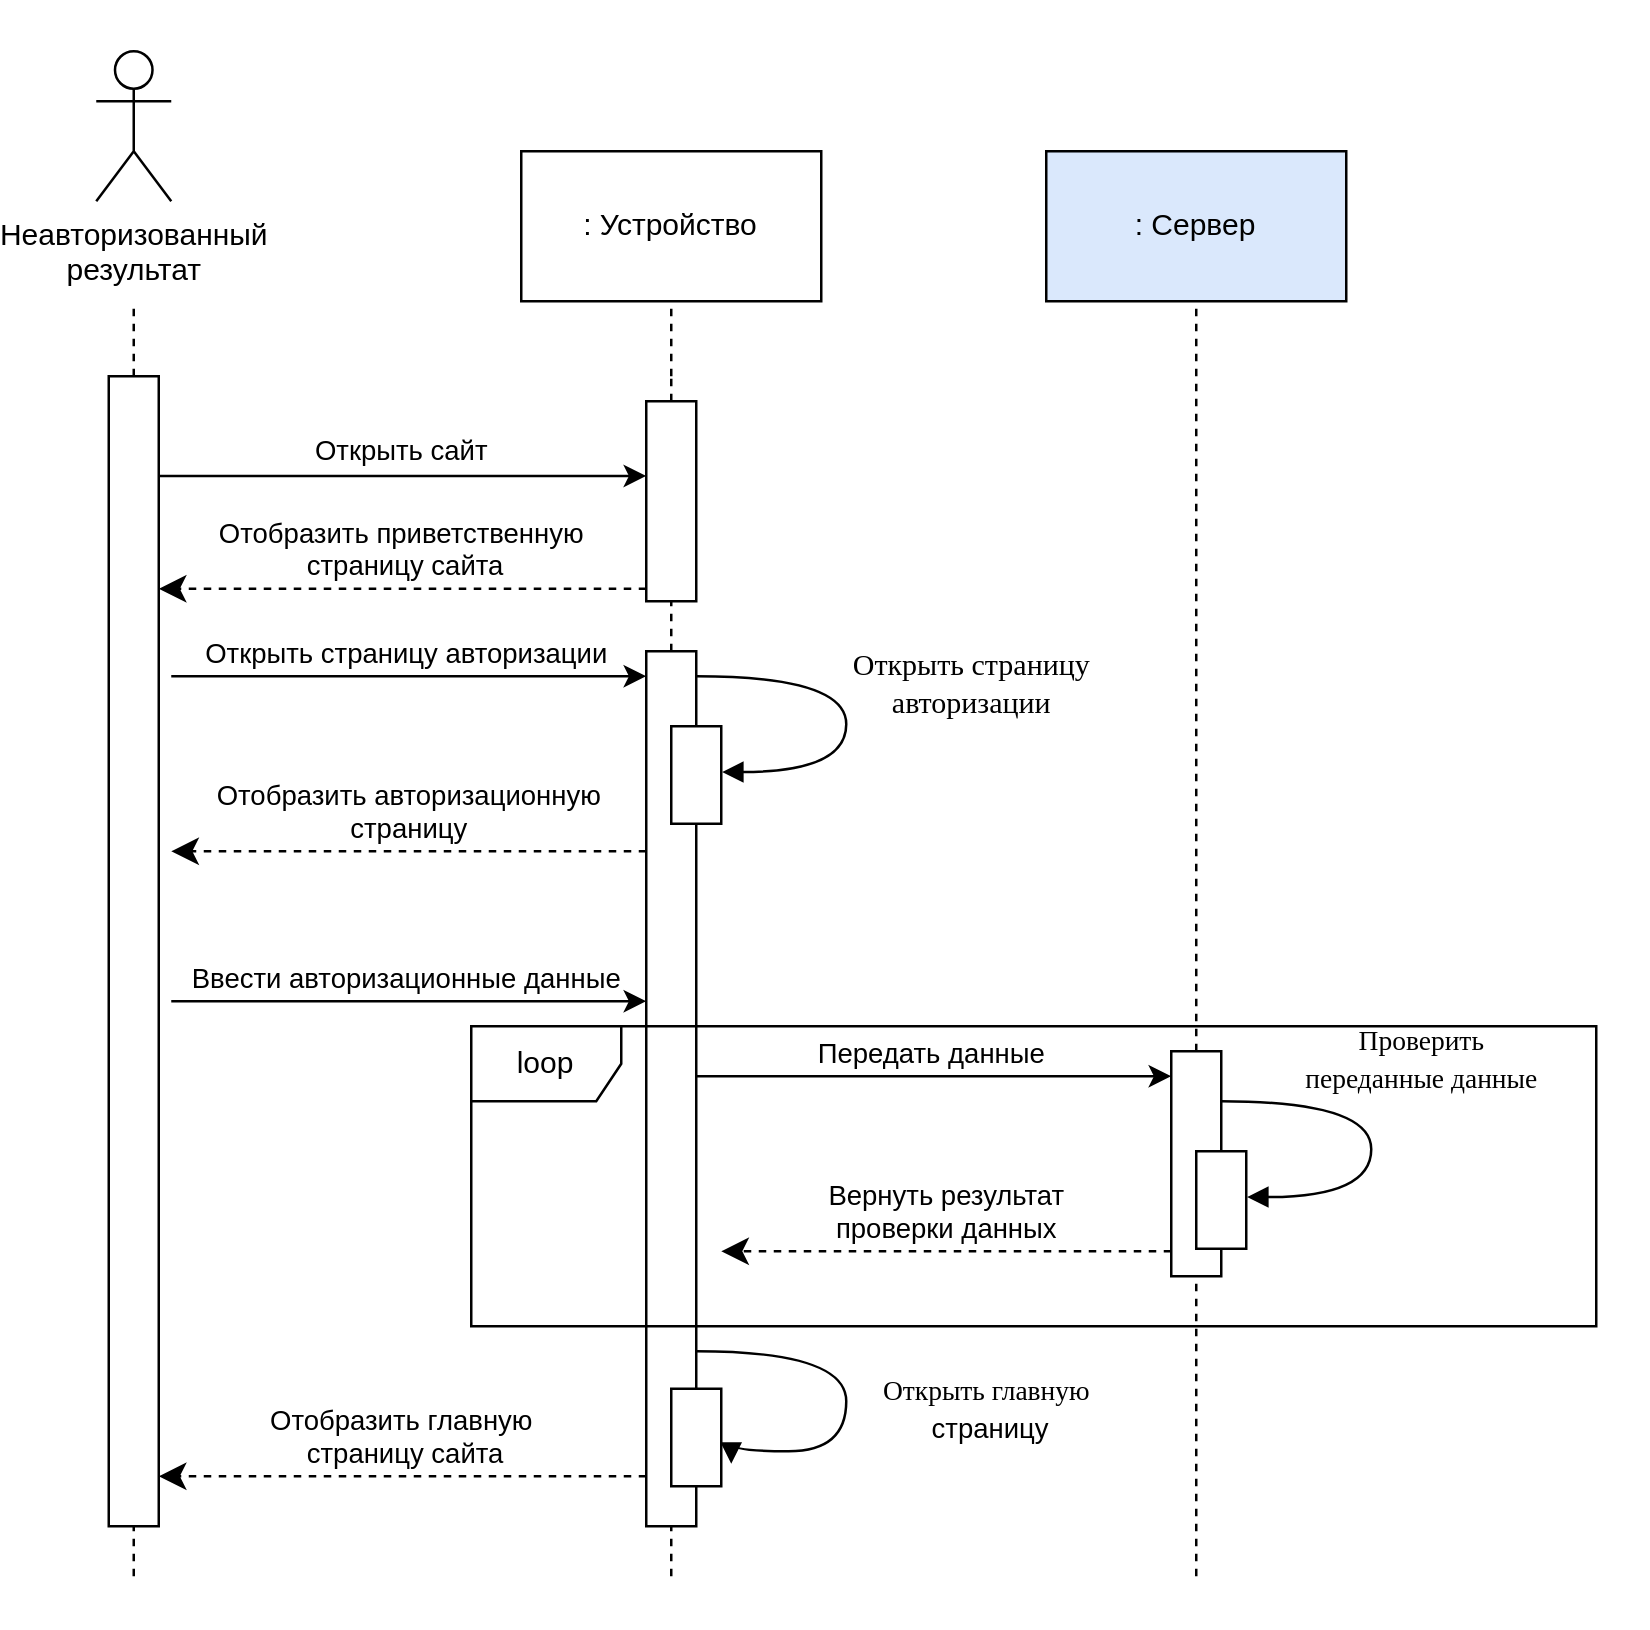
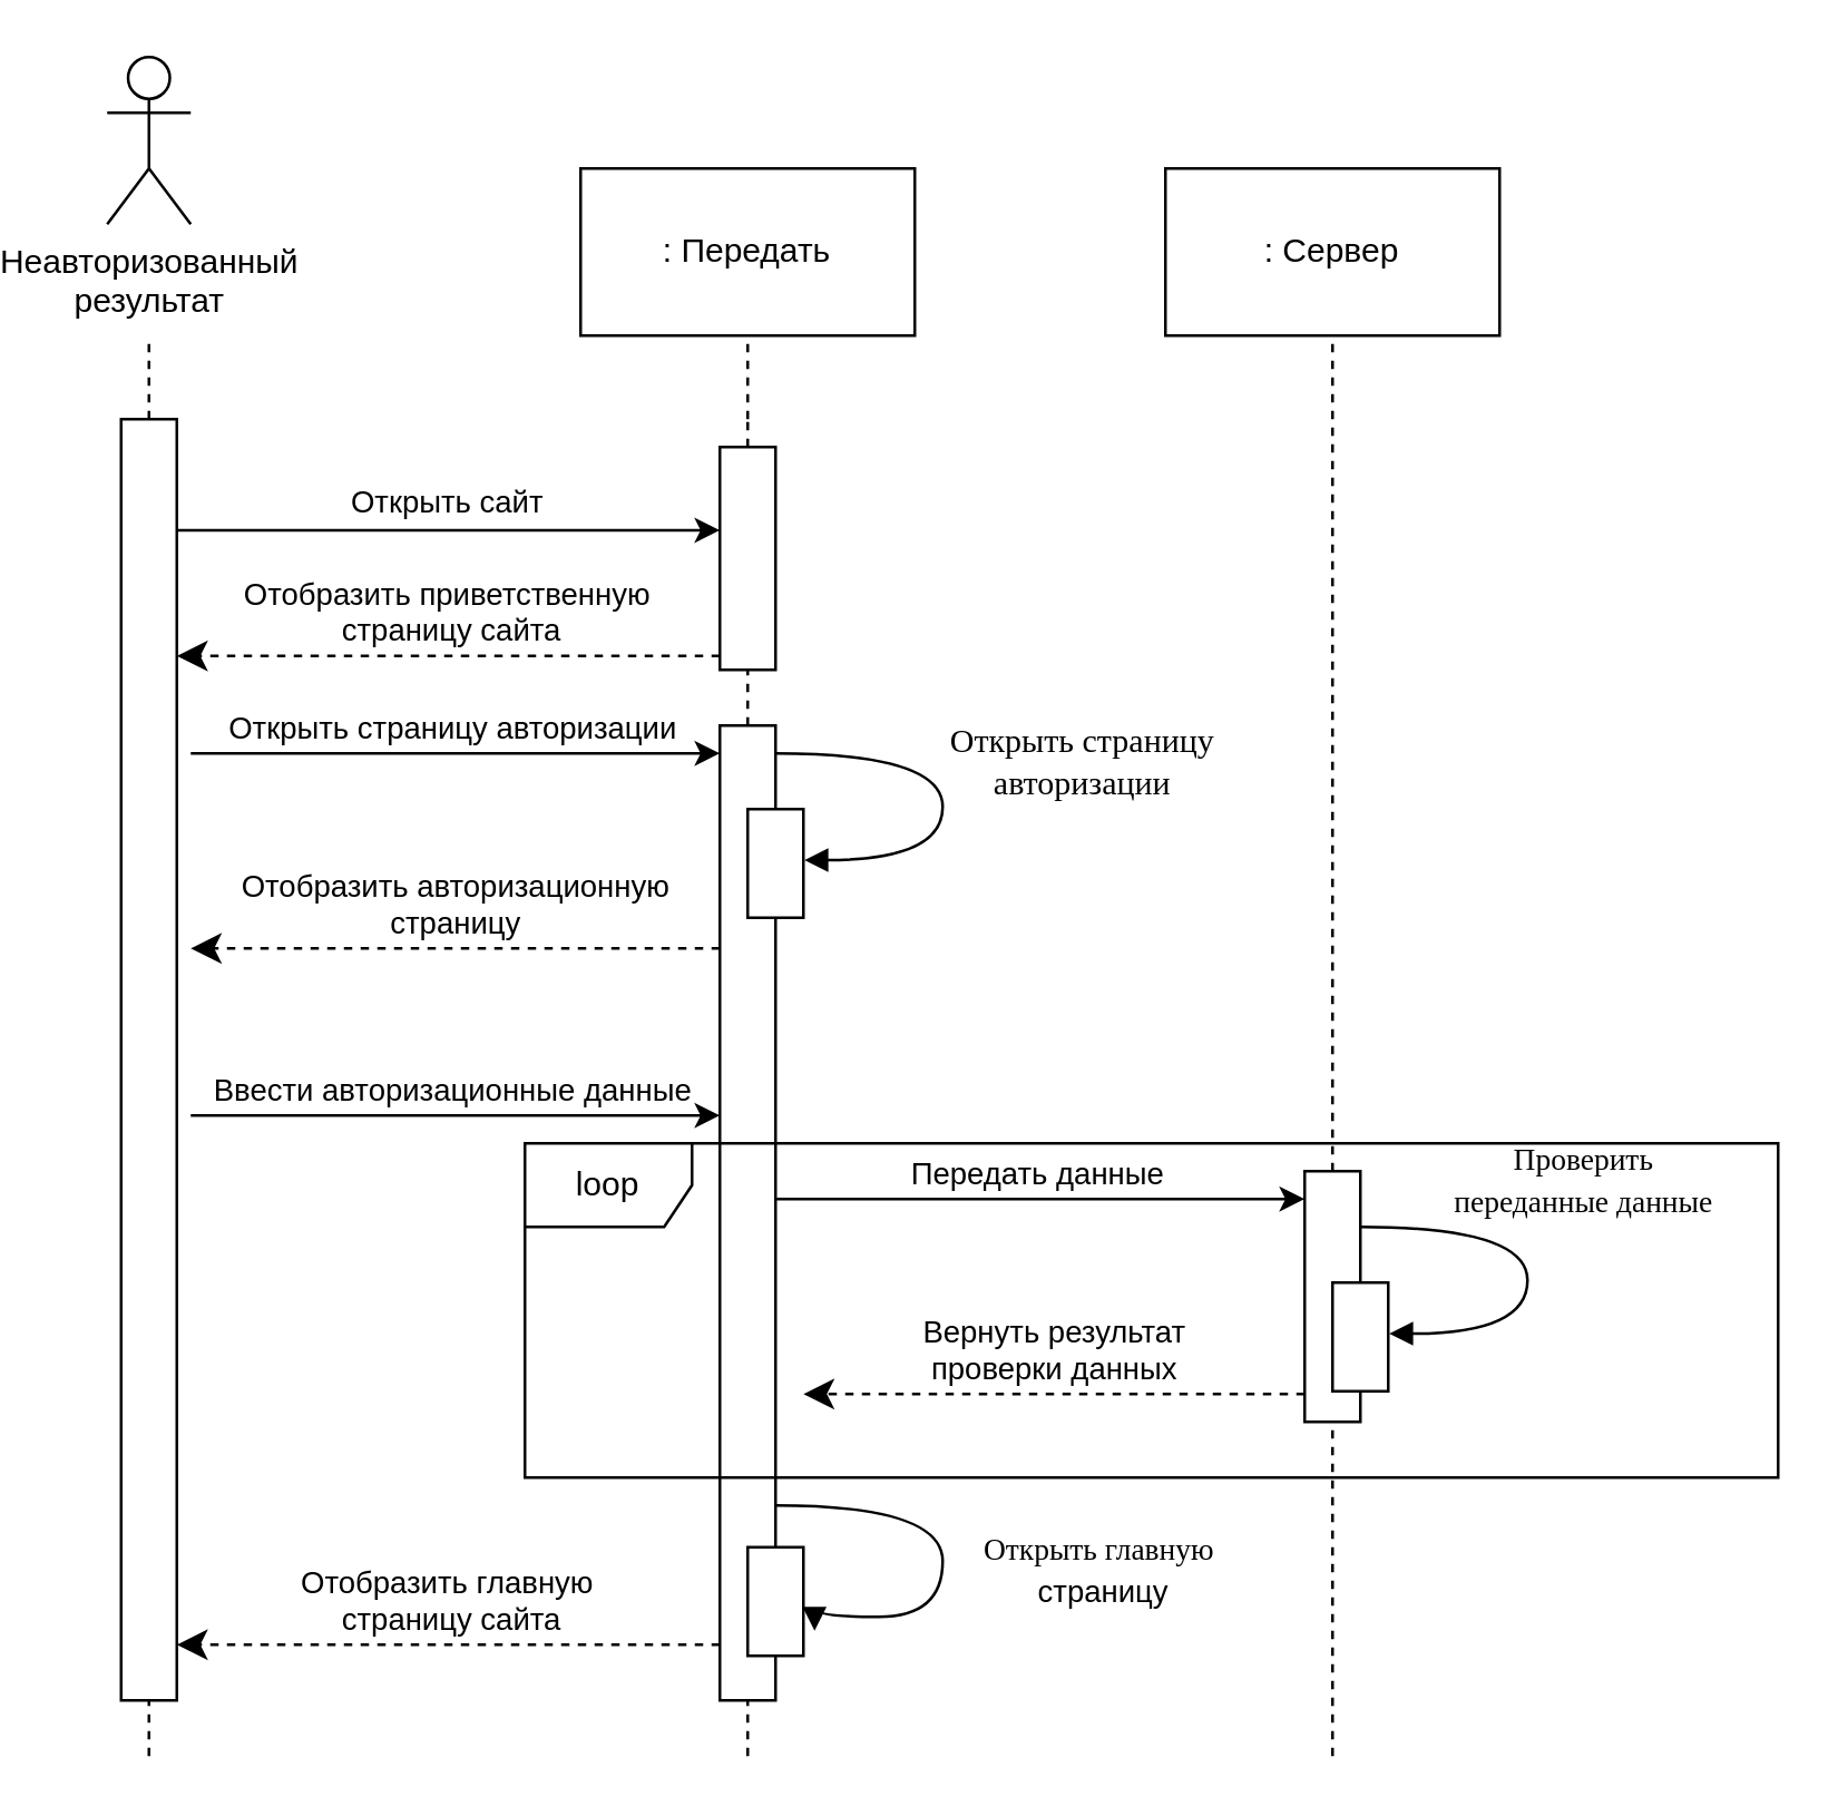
  <mxCell id="0" />
  <mxCell id="1" parent="0" />
  <mxCell id="2" value="" style="endArrow=none;dashed=1;html=1;rounded=0;" parent="1" source="4" edge="1"><mxGeometry width="50" height="50" relative="1" as="geometry"><mxPoint x="35" y="590" as="sourcePoint" /><mxPoint x="35" y="120" as="targetPoint" /></mxGeometry></mxCell>
  <mxCell id="3" value="" style="endArrow=none;dashed=1;html=1;rounded=0;" parent="1" target="4" edge="1"><mxGeometry width="50" height="50" relative="1" as="geometry"><mxPoint x="35" y="630" as="sourcePoint" /><mxPoint x="35" y="120" as="targetPoint" /></mxGeometry></mxCell>
  <mxCell id="4" value="" style="html=1;points=[[0,0,0,0,5],[0,1,0,0,-5],[1,0,0,0,5],[1,1,0,0,-5]];perimeter=orthogonalPerimeter;outlineConnect=0;targetShapes=umlLifeline;portConstraint=eastwest;newEdgeStyle={&quot;curved&quot;:0,&quot;rounded&quot;:0};" parent="1" vertex="1"><mxGeometry x="25" y="150" width="20" height="460" as="geometry" /></mxCell>
  <mxCell id="5" value="" style="endArrow=none;dashed=1;html=1;rounded=0;" parent="1" source="7" edge="1"><mxGeometry width="50" height="50" relative="1" as="geometry"><mxPoint x="460" y="590" as="sourcePoint" /><mxPoint x="460" y="120" as="targetPoint" /></mxGeometry></mxCell>
  <mxCell id="6" value="" style="endArrow=none;dashed=1;html=1;rounded=0;" parent="1" target="7" edge="1"><mxGeometry width="50" height="50" relative="1" as="geometry"><mxPoint x="460" y="630" as="sourcePoint" /><mxPoint x="460" y="120" as="targetPoint" /></mxGeometry></mxCell>
  <mxCell id="7" value="" style="html=1;points=[[0,0,0,0,5],[0,1,0,0,-5],[1,0,0,0,5],[1,1,0,0,-5]];perimeter=orthogonalPerimeter;outlineConnect=0;targetShapes=umlLifeline;portConstraint=eastwest;newEdgeStyle={&quot;curved&quot;:0,&quot;rounded&quot;:0};" parent="1" vertex="1"><mxGeometry x="450" y="420" width="20" height="90" as="geometry" /></mxCell>
  <mxCell id="8" value="Неавторизованный&lt;br&gt;результат" style="shape=umlActor;verticalLabelPosition=bottom;verticalAlign=top;html=1;outlineConnect=0;" parent="1" vertex="1"><mxGeometry x="20" y="20" width="30" height="60" as="geometry" /></mxCell>
  <mxCell id="9" value="" style="endArrow=none;dashed=1;html=1;rounded=0;" parent="1" edge="1"><mxGeometry width="50" height="50" relative="1" as="geometry"><mxPoint x="250" y="150" as="sourcePoint" /><mxPoint x="250" y="120" as="targetPoint" /></mxGeometry></mxCell>
  <mxCell id="10" value="" style="endArrow=none;dashed=1;html=1;rounded=0;" parent="1" source="28" edge="1"><mxGeometry width="50" height="50" relative="1" as="geometry"><mxPoint x="250" y="630" as="sourcePoint" /><mxPoint x="250" y="150" as="targetPoint" /></mxGeometry></mxCell>
- <mxCell id="11" value=": Устройство" style="rounded=0;whiteSpace=wrap;html=1;" parent="1" vertex="1"><mxGeometry x="190" y="60" width="120" height="60" as="geometry" /></mxCell>
- <mxCell id="12" value=": Сервер" style="rounded=0;whiteSpace=wrap;html=1;fillColor=#dae8fc;" parent="1" vertex="1"><mxGeometry x="400" y="60" width="120" height="60" as="geometry" /></mxCell>
+ <mxCell id="11" value=": Передать" style="rounded=0;whiteSpace=wrap;html=1;" parent="1" vertex="1"><mxGeometry x="190" y="60" width="120" height="60" as="geometry" /></mxCell>
+ <mxCell id="12" value=": Сервер" style="rounded=0;whiteSpace=wrap;html=1;" parent="1" vertex="1"><mxGeometry x="400" y="60" width="120" height="60" as="geometry" /></mxCell>
  <mxCell id="13" value="Открыть страницу&lt;br&gt;авторизации" style="html=1;verticalAlign=bottom;endArrow=block;labelBackgroundColor=none;fontFamily=Verdana;fontSize=12;elbow=vertical;edgeStyle=orthogonalEdgeStyle;curved=1;entryX=1;entryY=0.286;entryPerimeter=0;" parent="1" edge="1"><mxGeometry x="0.081" y="50" relative="1" as="geometry"><mxPoint x="260" y="270" as="sourcePoint" /><mxPoint x="270.333" y="308.333" as="targetPoint" /><Array as="points"><mxPoint x="320" y="270" /><mxPoint x="320" y="308" /></Array><mxPoint as="offset" /></mxGeometry></mxCell>
  <mxCell id="14" value="" style="endArrow=classic;html=1;rounded=0;entryX=0;entryY=0.095;entryDx=0;entryDy=0;entryPerimeter=0;" parent="1" source="4" edge="1"><mxGeometry width="50" height="50" relative="1" as="geometry"><mxPoint x="150" y="320" as="sourcePoint" /><mxPoint x="240" y="189.9" as="targetPoint" /></mxGeometry></mxCell>
  <mxCell id="15" value="Открыть сайт" style="edgeLabel;html=1;align=center;verticalAlign=middle;resizable=0;points=[];" parent="14" vertex="1" connectable="0"><mxGeometry x="-0.019" y="1" relative="1" as="geometry"><mxPoint y="-9" as="offset" /></mxGeometry></mxCell>
  <mxCell id="16" value="Отобразить приветственную&lt;br&gt;&amp;nbsp;страницу сайта" style="html=1;verticalAlign=bottom;endArrow=classic;dashed=1;endSize=8;curved=0;rounded=0;exitX=0;exitY=1;exitDx=0;exitDy=-5;exitPerimeter=0;endFill=1;" parent="1" source="28" target="4" edge="1"><mxGeometry relative="1" as="geometry"><mxPoint x="230" y="230" as="sourcePoint" /><mxPoint x="140" y="230" as="targetPoint" /></mxGeometry></mxCell>
  <mxCell id="17" value="" style="endArrow=classic;html=1;rounded=0;" parent="1" edge="1"><mxGeometry width="50" height="50" relative="1" as="geometry"><mxPoint x="50" y="270" as="sourcePoint" /><mxPoint x="240" y="270" as="targetPoint" /></mxGeometry></mxCell>
  <mxCell id="18" value="Открыть страницу авторизации" style="edgeLabel;html=1;align=center;verticalAlign=middle;resizable=0;points=[];" parent="17" vertex="1" connectable="0"><mxGeometry x="-0.173" y="-2" relative="1" as="geometry"><mxPoint x="14" y="-12" as="offset" /></mxGeometry></mxCell>
  <mxCell id="19" value="Отобразить авторизационную&lt;br&gt;&amp;nbsp;страницу&amp;nbsp;" style="html=1;verticalAlign=bottom;endArrow=classic;dashed=1;endSize=8;curved=0;rounded=0;endFill=1;" parent="1" edge="1"><mxGeometry relative="1" as="geometry"><mxPoint x="240" y="340" as="sourcePoint" /><mxPoint x="50" y="340" as="targetPoint" /></mxGeometry></mxCell>
  <mxCell id="20" value="" style="endArrow=classic;html=1;rounded=0;" parent="1" edge="1"><mxGeometry width="50" height="50" relative="1" as="geometry"><mxPoint x="50" y="400" as="sourcePoint" /><mxPoint x="240" y="400" as="targetPoint" /></mxGeometry></mxCell>
  <mxCell id="21" value="Ввести авторизационные данные" style="edgeLabel;html=1;align=center;verticalAlign=middle;resizable=0;points=[];" parent="20" vertex="1" connectable="0"><mxGeometry x="-0.173" y="-2" relative="1" as="geometry"><mxPoint x="14" y="-12" as="offset" /></mxGeometry></mxCell>
  <mxCell id="22" value="" style="endArrow=classic;html=1;rounded=0;" parent="1" target="7" edge="1"><mxGeometry width="50" height="50" relative="1" as="geometry"><mxPoint x="260" y="430" as="sourcePoint" /><mxPoint x="450" y="430" as="targetPoint" /></mxGeometry></mxCell>
  <mxCell id="23" value="Передать данные" style="edgeLabel;html=1;align=center;verticalAlign=middle;resizable=0;points=[];" parent="22" vertex="1" connectable="0"><mxGeometry x="-0.173" y="-2" relative="1" as="geometry"><mxPoint x="14" y="-12" as="offset" /></mxGeometry></mxCell>
  <mxCell id="24" value="" style="html=1;points=[];perimeter=orthogonalPerimeter;rounded=0;shadow=0;comic=0;labelBackgroundColor=none;strokeWidth=1;fontFamily=Verdana;fontSize=12;align=center;" parent="1" vertex="1"><mxGeometry x="460" y="460" width="20" height="39" as="geometry" /></mxCell>
  <mxCell id="25" value="&lt;font style=&quot;font-size: 11px;&quot;&gt;Проверить&lt;br&gt;переданные данные&lt;/font&gt;" style="html=1;verticalAlign=bottom;endArrow=block;labelBackgroundColor=none;fontFamily=Verdana;fontSize=12;elbow=vertical;edgeStyle=orthogonalEdgeStyle;curved=1;entryX=1;entryY=0.286;entryPerimeter=0;" parent="1" edge="1"><mxGeometry x="-0.189" y="20" relative="1" as="geometry"><mxPoint x="470" y="440" as="sourcePoint" /><mxPoint x="480.333" y="478.333" as="targetPoint" /><Array as="points"><mxPoint x="530" y="440" /><mxPoint x="530" y="478" /></Array><mxPoint as="offset" /></mxGeometry></mxCell>
  <mxCell id="26" value="Вернуть результат&lt;br&gt;проверки данных" style="html=1;verticalAlign=bottom;endArrow=classic;dashed=1;endSize=8;curved=0;rounded=0;endFill=1;" parent="1" source="7" edge="1"><mxGeometry relative="1" as="geometry"><mxPoint x="390" y="500" as="sourcePoint" /><mxPoint x="270" y="500" as="targetPoint" /></mxGeometry></mxCell>
  <mxCell id="27" value="" style="endArrow=none;dashed=1;html=1;rounded=0;" parent="1" source="30" target="28" edge="1"><mxGeometry width="50" height="50" relative="1" as="geometry"><mxPoint x="250" y="630" as="sourcePoint" /><mxPoint x="250" y="150" as="targetPoint" /></mxGeometry></mxCell>
  <mxCell id="28" value="" style="html=1;points=[[0,0,0,0,5],[0,1,0,0,-5],[1,0,0,0,5],[1,1,0,0,-5]];perimeter=orthogonalPerimeter;outlineConnect=0;targetShapes=umlLifeline;portConstraint=eastwest;newEdgeStyle={&quot;curved&quot;:0,&quot;rounded&quot;:0};" parent="1" vertex="1"><mxGeometry x="240" y="160" width="20" height="80" as="geometry" /></mxCell>
  <mxCell id="29" value="" style="endArrow=none;dashed=1;html=1;rounded=0;" parent="1" target="30" edge="1"><mxGeometry width="50" height="50" relative="1" as="geometry"><mxPoint x="250" y="630" as="sourcePoint" /><mxPoint x="250" y="240" as="targetPoint" /></mxGeometry></mxCell>
  <mxCell id="30" value="" style="html=1;points=[[0,0,0,0,5],[0,1,0,0,-5],[1,0,0,0,5],[1,1,0,0,-5]];perimeter=orthogonalPerimeter;outlineConnect=0;targetShapes=umlLifeline;portConstraint=eastwest;newEdgeStyle={&quot;curved&quot;:0,&quot;rounded&quot;:0};" parent="1" vertex="1"><mxGeometry x="240" y="260" width="20" height="350" as="geometry" /></mxCell>
  <mxCell id="31" value="" style="html=1;points=[];perimeter=orthogonalPerimeter;rounded=0;shadow=0;comic=0;labelBackgroundColor=none;strokeWidth=1;fontFamily=Verdana;fontSize=12;align=center;" parent="1" vertex="1"><mxGeometry x="250" y="290" width="20" height="39" as="geometry" /></mxCell>
  <mxCell id="32" value="" style="html=1;points=[];perimeter=orthogonalPerimeter;rounded=0;shadow=0;comic=0;labelBackgroundColor=none;strokeWidth=1;fontFamily=Verdana;fontSize=12;align=center;" parent="1" vertex="1"><mxGeometry x="250" y="555" width="20" height="39" as="geometry" /></mxCell>
  <mxCell id="33" value="&lt;font style=&quot;font-size: 11px;&quot;&gt;Открыть главную&lt;br style=&quot;border-color: var(--border-color); font-family: Helvetica;&quot;&gt;&lt;span style=&quot;font-family: Helvetica; background-color: rgb(255, 255, 255);&quot;&gt;&amp;nbsp;страницу&lt;/span&gt;&lt;/font&gt;" style="html=1;verticalAlign=bottom;endArrow=block;labelBackgroundColor=none;fontFamily=Verdana;fontSize=12;elbow=vertical;edgeStyle=orthogonalEdgeStyle;curved=1;entryX=1.2;entryY=0.769;entryPerimeter=0;entryDx=0;entryDy=0;" parent="1" source="30" target="32" edge="1"><mxGeometry x="0.371" y="60" relative="1" as="geometry"><mxPoint x="260" y="520" as="sourcePoint" /><mxPoint x="270.333" y="558.333" as="targetPoint" /><Array as="points"><mxPoint x="320" y="540" /><mxPoint x="320" y="580" /><mxPoint x="274" y="580" /></Array><mxPoint x="60" y="-60" as="offset" /></mxGeometry></mxCell>
  <mxCell id="34" value="Отобразить главную&lt;br&gt;&amp;nbsp;страницу сайта" style="html=1;verticalAlign=bottom;endArrow=classic;dashed=1;endSize=8;curved=0;rounded=0;exitX=0;exitY=1;exitDx=0;exitDy=-5;exitPerimeter=0;endFill=1;" parent="1" edge="1"><mxGeometry relative="1" as="geometry"><mxPoint x="240" y="590" as="sourcePoint" /><mxPoint x="45" y="590" as="targetPoint" /></mxGeometry></mxCell>
  <mxCell id="35" value="loop" style="shape=umlFrame;whiteSpace=wrap;html=1;pointerEvents=0;" parent="1" vertex="1"><mxGeometry x="170" y="410" width="450" height="120" as="geometry" /></mxCell>
